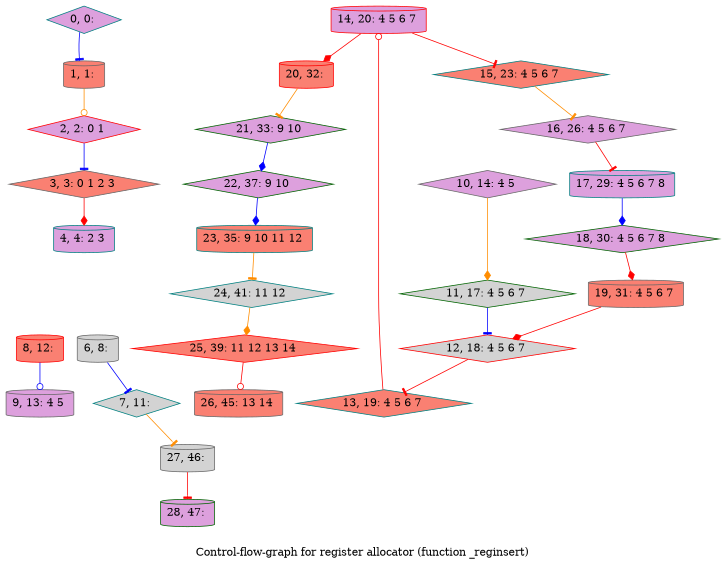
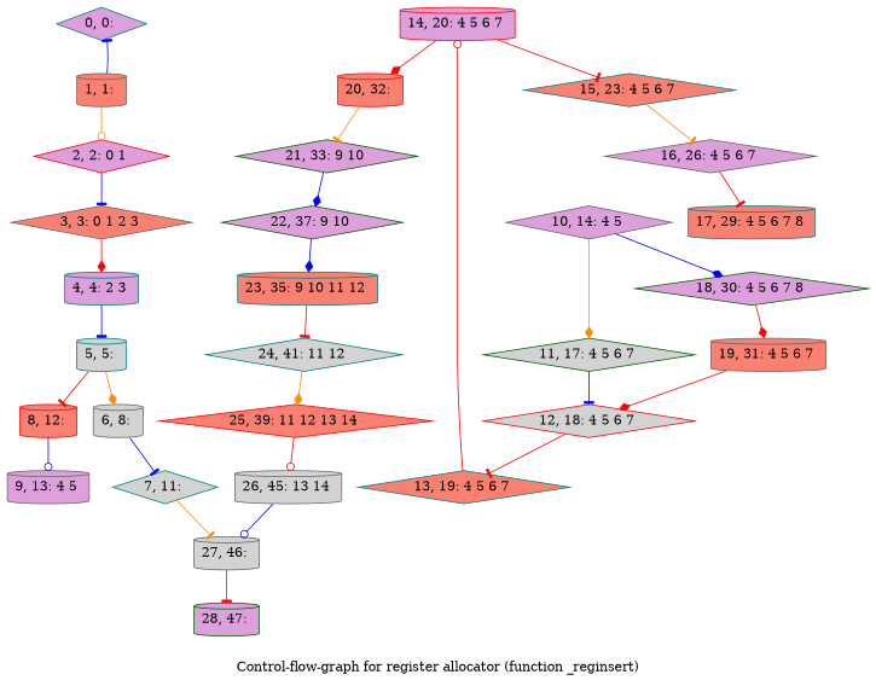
  digraph {
    label="Control-flow-graph for register allocator (function _reginsert)"
    node [color=teal fillcolor=plum shape=diamond style=filled]
    edge [arrowhead=tee color=red]
    n1 [label="0, 0: "]
    n2 [color=gray40 fillcolor=salmon label="1, 1: " shape=cylinder]
    n3 [color=red label="2, 2: 0 1 "]
    n4 [color=gray40 fillcolor=salmon label="3, 3: 0 1 2 3 "]
    n5 [label="4, 4: 2 3 " shape=cylinder]
+   n6 [fillcolor=lightgrey label="5, 5: " shape=cylinder]
    n7 [color=gray40 fillcolor=lightgrey label="6, 8: " shape=cylinder]
    n8 [color=red fillcolor=salmon label="8, 12: " shape=cylinder]
    n9 [fillcolor=lightgrey label="7, 11: "]
    n10 [color=gray40 label="9, 13: 4 5 " shape=cylinder]
    n11 [color=gray40 fillcolor=lightgrey label="27, 46: " shape=cylinder]
    n12 [color=darkgreen label="28, 47: " shape=cylinder]
    n13 [color=gray40 label="10, 14: 4 5 "]
    n14 [color=darkgreen fillcolor=lightgrey label="11, 17: 4 5 6 7 "]
    n15 [color=red fillcolor=lightgrey label="12, 18: 4 5 6 7 "]
    n16 [fillcolor=salmon label="13, 19: 4 5 6 7 "]
    n17 [color=red label="14, 20: 4 5 6 7 " shape=cylinder]
    n18 [fillcolor=salmon label="15, 23: 4 5 6 7 "]
    n19 [color=red fillcolor=salmon label="20, 32: " shape=cylinder]
    n20 [color=gray40 label="16, 26: 4 5 6 7 "]
    n21 [color=darkgreen label="21, 33: 9 10 "]
-   n22 [label="17, 29: 4 5 6 7 8 " shape=cylinder]
+   n22 [fillcolor=salmon label="17, 29: 4 5 6 7 8 " shape=cylinder]
    n23 [color=darkgreen label="18, 30: 4 5 6 7 8 "]
    n24 [color=gray40 fillcolor=salmon label="19, 31: 4 5 6 7 " shape=cylinder]
    n25 [color=darkgreen label="22, 37: 9 10 "]
    n26 [fillcolor=salmon label="23, 35: 9 10 11 12 " shape=cylinder]
    n27 [fillcolor=lightgrey label="24, 41: 11 12 "]
    n28 [color=red fillcolor=salmon label="25, 39: 11 12 13 14 "]
-   n29 [color=gray40 fillcolor=salmon label="26, 45: 13 14 " shape=cylinder]
-   n1 -> n2 [color=blue]
+   n29 [color=gray40 fillcolor=lightgrey label="26, 45: 13 14 " shape=cylinder]
+   n2 -> n1 [color=blue]
    n2 -> n3 [arrowhead=odot color=darkorange]
    n3 -> n4 [color=blue]
    n4 -> n5 [arrowhead=diamond]
+   n5 -> n6 [color=blue]
+   n6 -> n7 [arrowhead=diamond color=darkorange]
+   n6 -> n8
    n7 -> n9 [color=blue]
    n8 -> n10 [arrowhead=odot color=blue]
    n9 -> n11 [color=darkorange]
    n11 -> n12
    n13 -> n14 [arrowhead=diamond color=darkorange]
    n14 -> n15 [color=blue]
    n15 -> n16
    n16 -> n17 [arrowhead=odot]
    n17 -> n18
    n17 -> n19 [arrowhead=diamond]
    n18 -> n20 [color=darkorange]
    n19 -> n21 [color=darkorange]
    n20 -> n22
    n21 -> n25 [arrowhead=diamond color=blue]
-   n22 -> n23 [arrowhead=diamond color=blue]
+   n13 -> n23 [arrowhead=diamond color=blue]
    n23 -> n24 [arrowhead=diamond]
    n24 -> n15 [arrowhead=diamond]
    n25 -> n26 [arrowhead=diamond color=blue]
-   n26 -> n27 [color=darkorange]
+   n26 -> n27
    n27 -> n28 [arrowhead=diamond color=darkorange]
    n28 -> n29 [arrowhead=odot]
+   n29 -> n11 [arrowhead=odot color=blue]
  }
